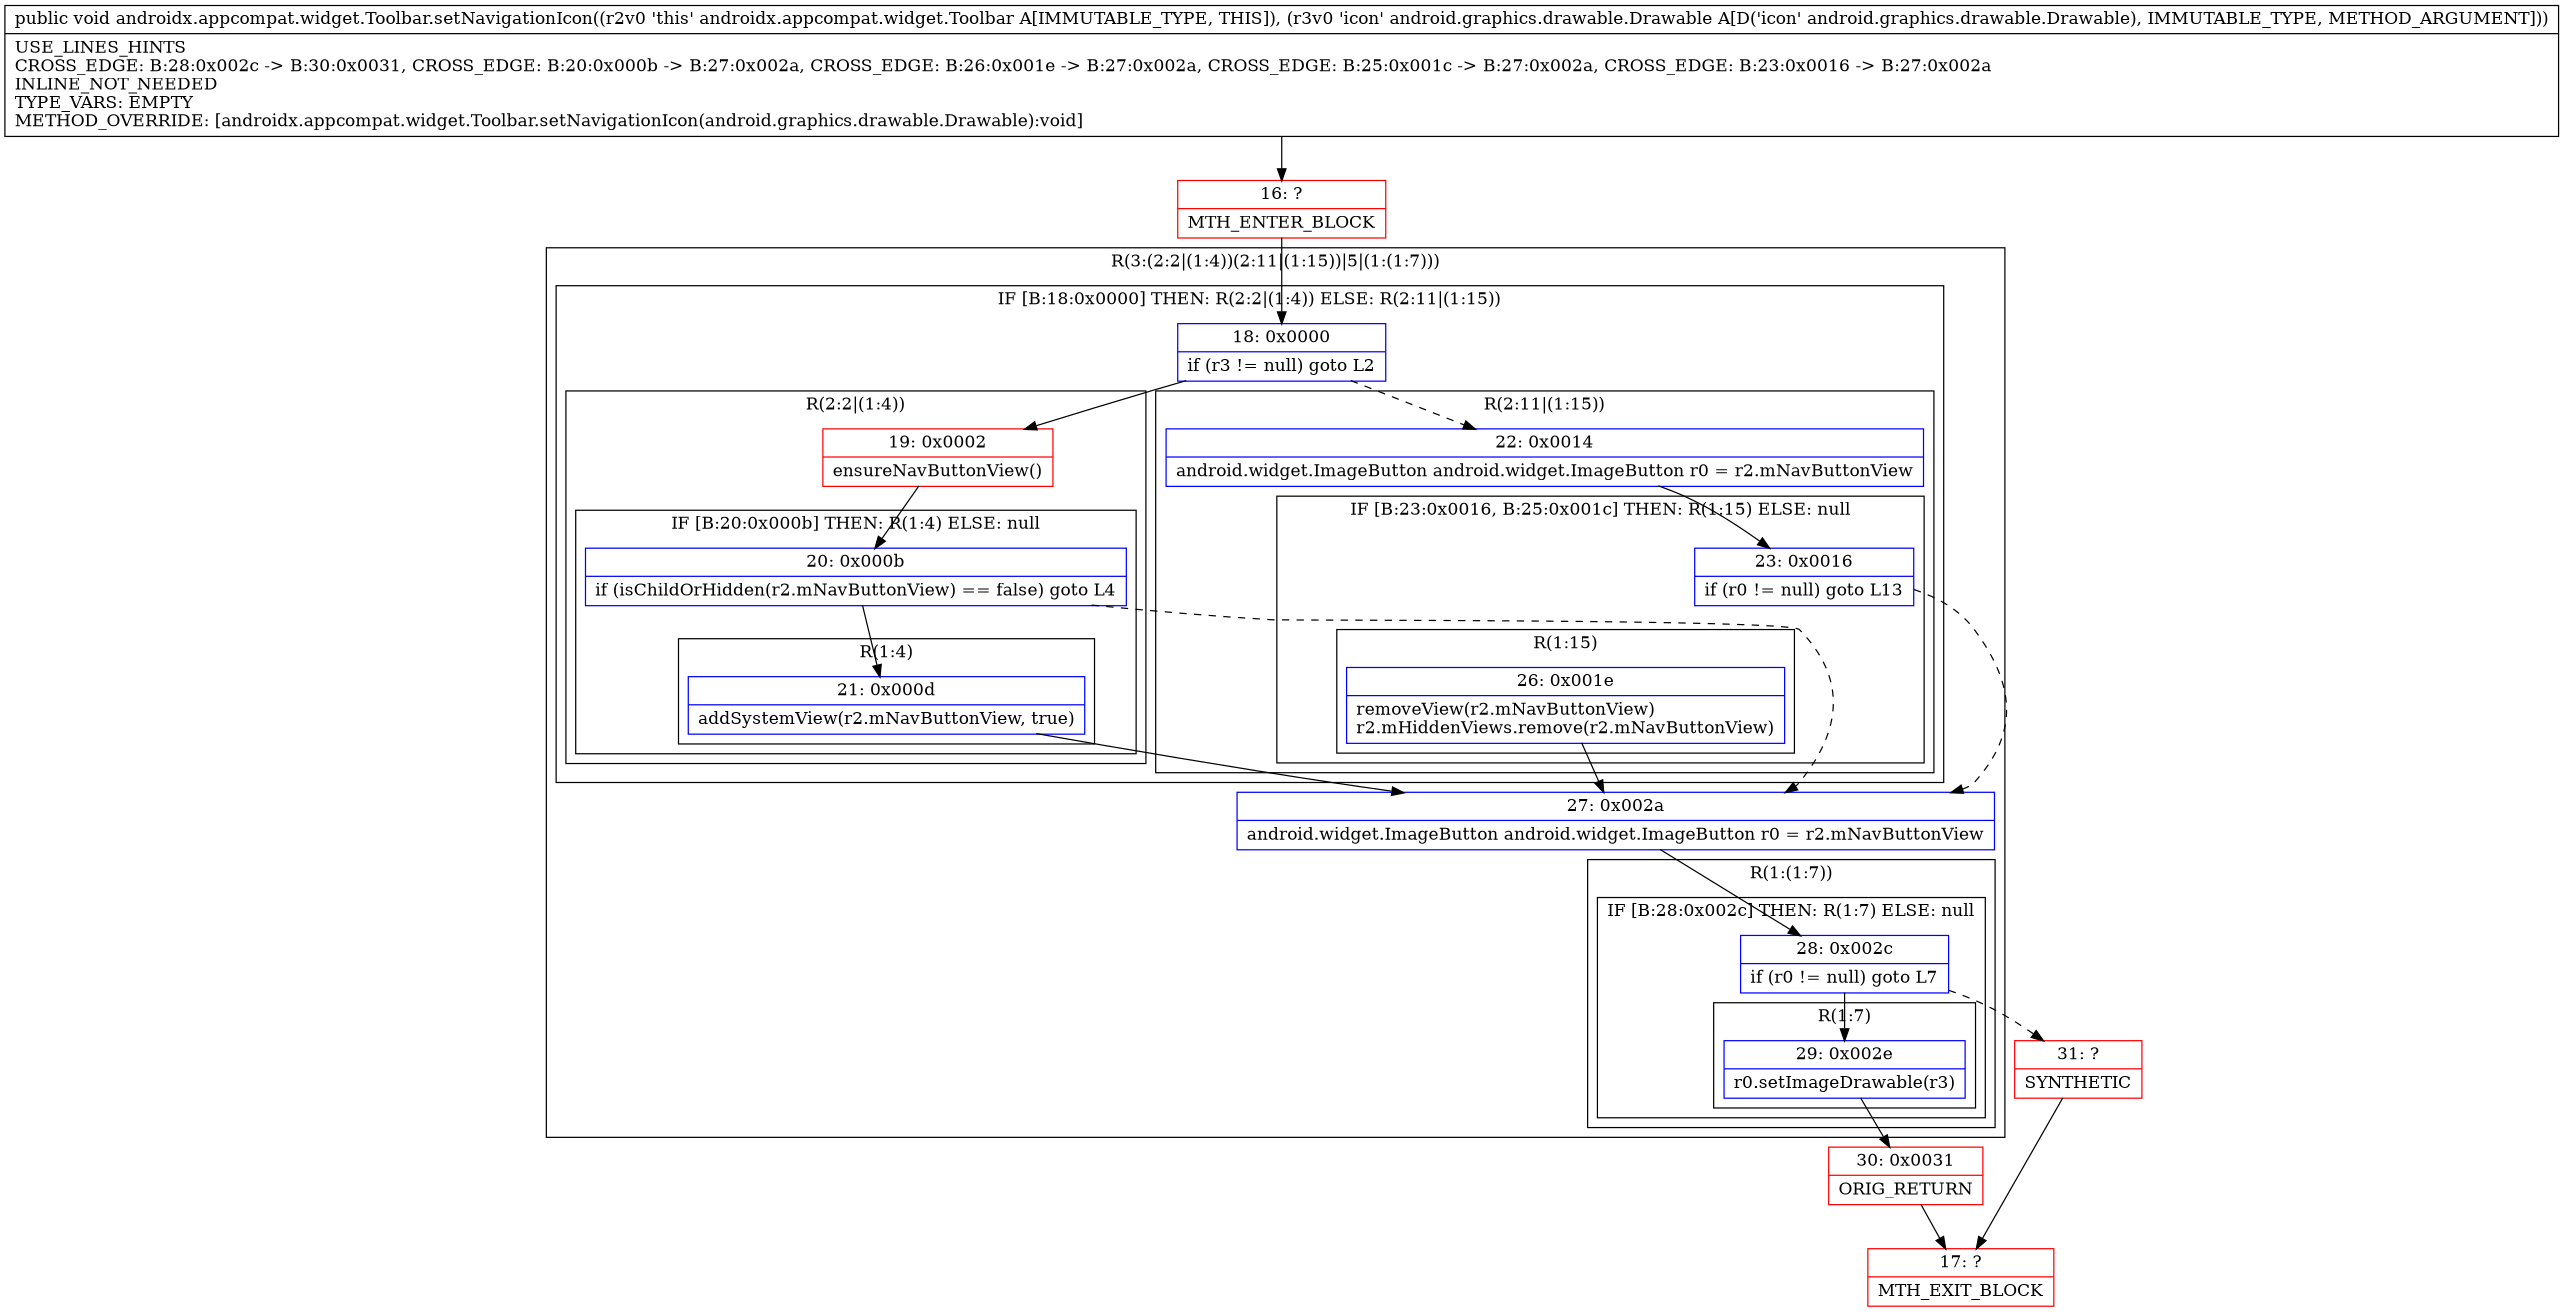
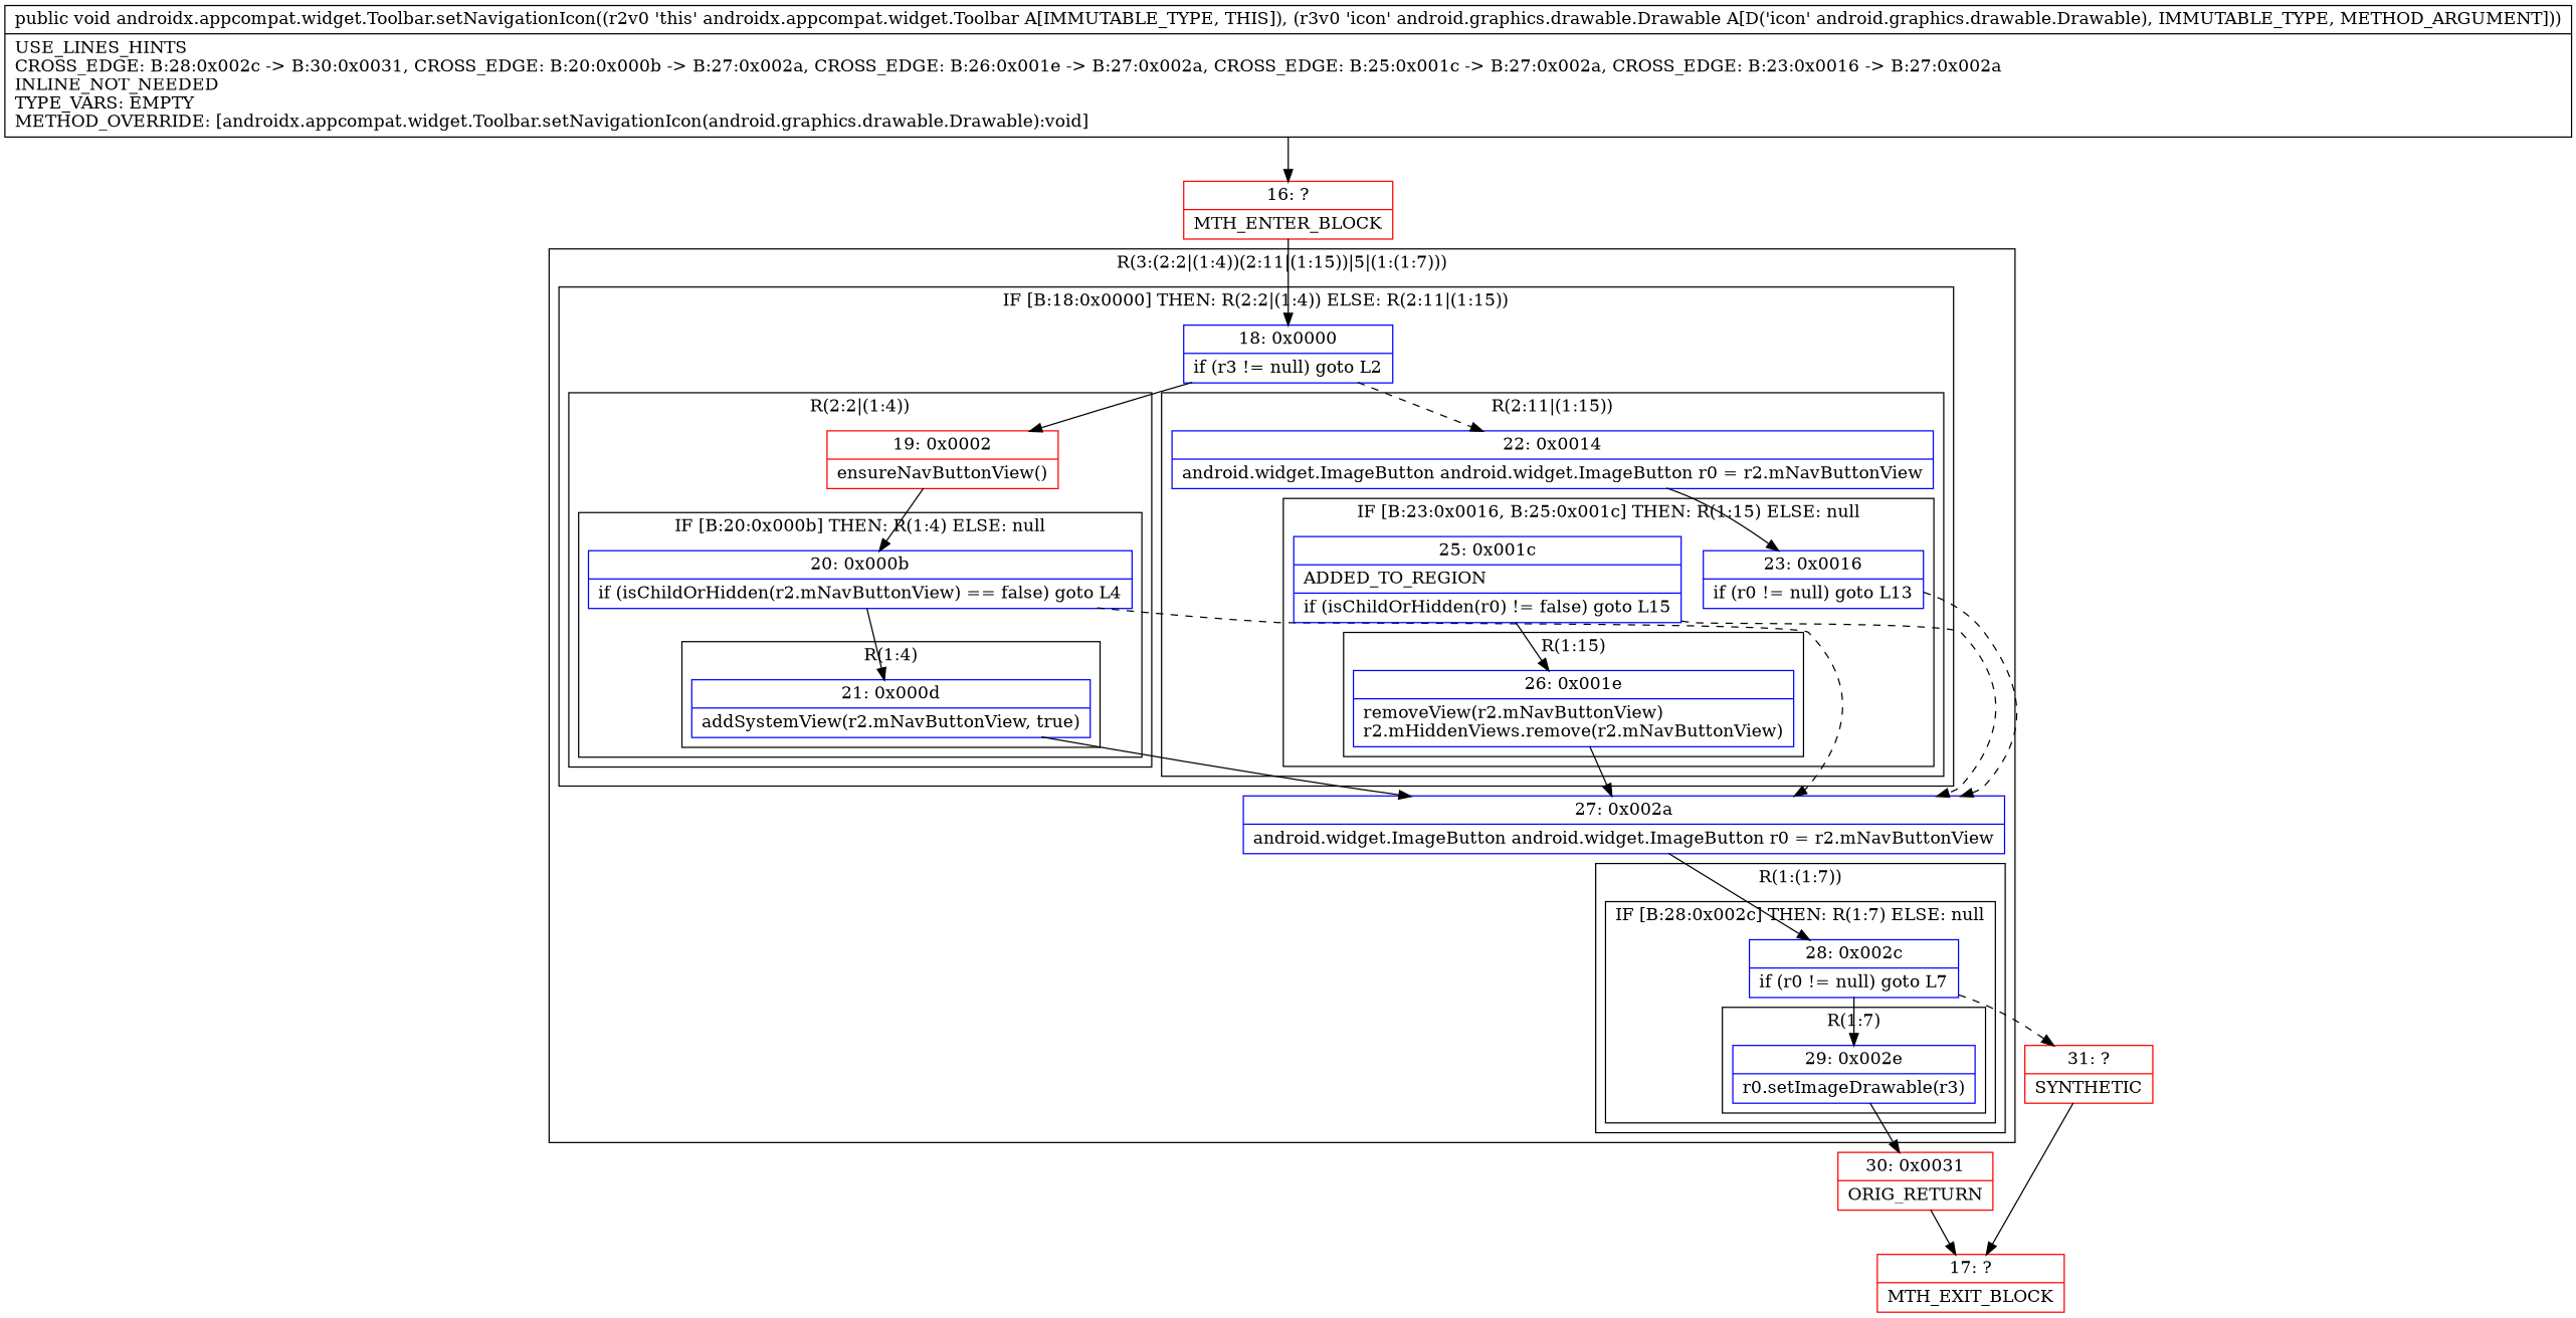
  digraph {
    node [color=blue shape=record]
    n1 [label="{21\:\ 0x000d|addSystemView(r2.mNavButtonView, true)\l}"]
    n2 [label="{20\:\ 0x000b|if (isChildOrHidden(r2.mNavButtonView) == false) goto L4\l}"]
    n3 [color=red label="{19\:\ 0x0002|ensureNavButtonView()\l}"]
    n4 [label="{26\:\ 0x001e|removeView(r2.mNavButtonView)\lr2.mHiddenViews.remove(r2.mNavButtonView)\l}"]
    n5 [label="{23\:\ 0x0016|if (r0 != null) goto L13\l}"]
+   n6 [label="{25\:\ 0x001c|ADDED_TO_REGION\l|if (isChildOrHidden(r0) != false) goto L15\l}"]
    n7 [label="{22\:\ 0x0014|android.widget.ImageButton android.widget.ImageButton r0 = r2.mNavButtonView\l}"]
    n8 [label="{18\:\ 0x0000|if (r3 != null) goto L2\l}"]
    n9 [label="{29\:\ 0x002e|r0.setImageDrawable(r3)\l}"]
    n10 [label="{28\:\ 0x002c|if (r0 != null) goto L7\l}"]
    n11 [label="{27\:\ 0x002a|android.widget.ImageButton android.widget.ImageButton r0 = r2.mNavButtonView\l}"]
    n12 [color=red label="{30\:\ 0x0031|ORIG_RETURN\l}"]
    n13 [color=red label="{31\:\ ?|SYNTHETIC\l}"]
    n14 [color=red label="{17\:\ ?|MTH_EXIT_BLOCK\l}"]
    n15 [color=red label="{16\:\ ?|MTH_ENTER_BLOCK\l}"]
    n16 [label="{public void androidx.appcompat.widget.Toolbar.setNavigationIcon((r2v0 'this' androidx.appcompat.widget.Toolbar A[IMMUTABLE_TYPE, THIS]), (r3v0 'icon' android.graphics.drawable.Drawable A[D('icon' android.graphics.drawable.Drawable), IMMUTABLE_TYPE, METHOD_ARGUMENT]))  | USE_LINES_HINTS\lCROSS_EDGE: B:28:0x002c \-\> B:30:0x0031, CROSS_EDGE: B:20:0x000b \-\> B:27:0x002a, CROSS_EDGE: B:26:0x001e \-\> B:27:0x002a, CROSS_EDGE: B:25:0x001c \-\> B:27:0x002a, CROSS_EDGE: B:23:0x0016 \-\> B:27:0x002a\lINLINE_NOT_NEEDED\lTYPE_VARS: EMPTY\lMETHOD_OVERRIDE: [androidx.appcompat.widget.Toolbar.setNavigationIcon(android.graphics.drawable.Drawable):void]\l}" color=""]
    subgraph cluster_1 {
      label="R(3:(2:2|(1:4))(2:11|(1:15))|5|(1:(1:7)))"
      n11
      subgraph cluster_2 {
        label="IF [B:18:0x0000] THEN: R(2:2|(1:4)) ELSE: R(2:11|(1:15))"
        n8
        subgraph cluster_3 {
          label="R(2:2|(1:4))"
          n3
          subgraph cluster_4 {
            label="IF [B:20:0x000b] THEN: R(1:4) ELSE: null"
            n2
            subgraph cluster_5 {
              label="R(1:4)"
              n1
            }
          }
        }
        subgraph cluster_6 {
          label="R(2:11|(1:15))"
          n7
          subgraph cluster_7 {
            label="IF [B:23:0x0016, B:25:0x001c] THEN: R(1:15) ELSE: null"
            n5
+           n6
            subgraph cluster_8 {
              label="R(1:15)"
              n4
            }
          }
        }
      }
      subgraph cluster_9 {
        label="R(1:(1:7))"
        subgraph cluster_10 {
          label="IF [B:28:0x002c] THEN: R(1:7) ELSE: null"
          n10
          subgraph cluster_11 {
            label="R(1:7)"
            n9
          }
        }
      }
    }
    n1 -> n11
    n2 -> n1
    n2 -> n11 [style=dashed]
    n3 -> n2
    n4 -> n11
    n5 -> n11 [style=dashed]
+   n6 -> n4
+   n6 -> n11 [style=dashed]
    n7 -> n5
    n8 -> n3
    n8 -> n7 [style=dashed]
    n9 -> n12
    n10 -> n9
    n10 -> n13 [style=dashed]
    n11 -> n10
    n12 -> n14
    n13 -> n14
    n15 -> n8
    n16 -> n15
  }
